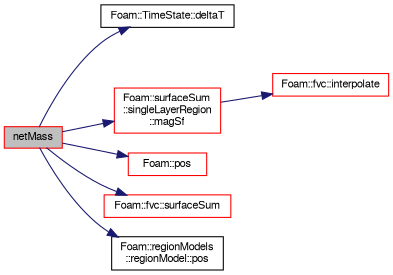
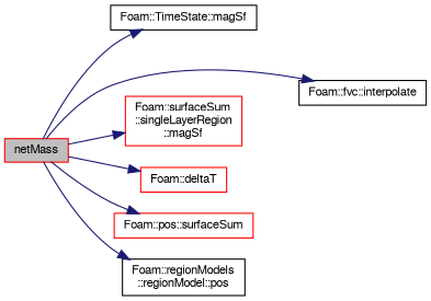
  digraph {
    rankdir=LR
    node [color=red fontname=FreeSans fontsize=10 shape=record]
    edge [color=midnightblue fontname=FreeSans fontsize=10 labelfontname=FreeSans labelfontsize=10 style=solid]
    n1 [fillcolor=grey75 fontcolor=black height=0.2 label=netMass style=filled width=0.4]
-   n2 [color=black height=0.2 label="Foam::TimeState::deltaT" width=0.4]
-   n3 [height=0.2 label="Foam::fvc::interpolate" width=0.4]
+   n2 [color=black height=0.2 label="Foam::TimeState::magSf" width=0.4]
+   n3 [color=black height=0.2 label="Foam::fvc::interpolate" width=0.4]
    n4 [height=0.2 label="Foam::surfaceSum\l::singleLayerRegion\l::magSf" width=0.4]
-   n5 [height=0.2 label="Foam::pos" width=0.4]
-   n6 [height=0.2 label="Foam::fvc::surfaceSum" width=0.4]
+   n5 [height=0.2 label="Foam::deltaT" width=0.4]
+   n6 [height=0.2 label="Foam::pos::surfaceSum" width=0.4]
    n7 [color=black height=0.2 label="Foam::regionModels\l::regionModel::pos" width=0.4]
    n1 -> n2
-   n4 -> n3
+   n1 -> n3
    n1 -> n4
    n1 -> n5
    n1 -> n6
    n1 -> n7
  }
